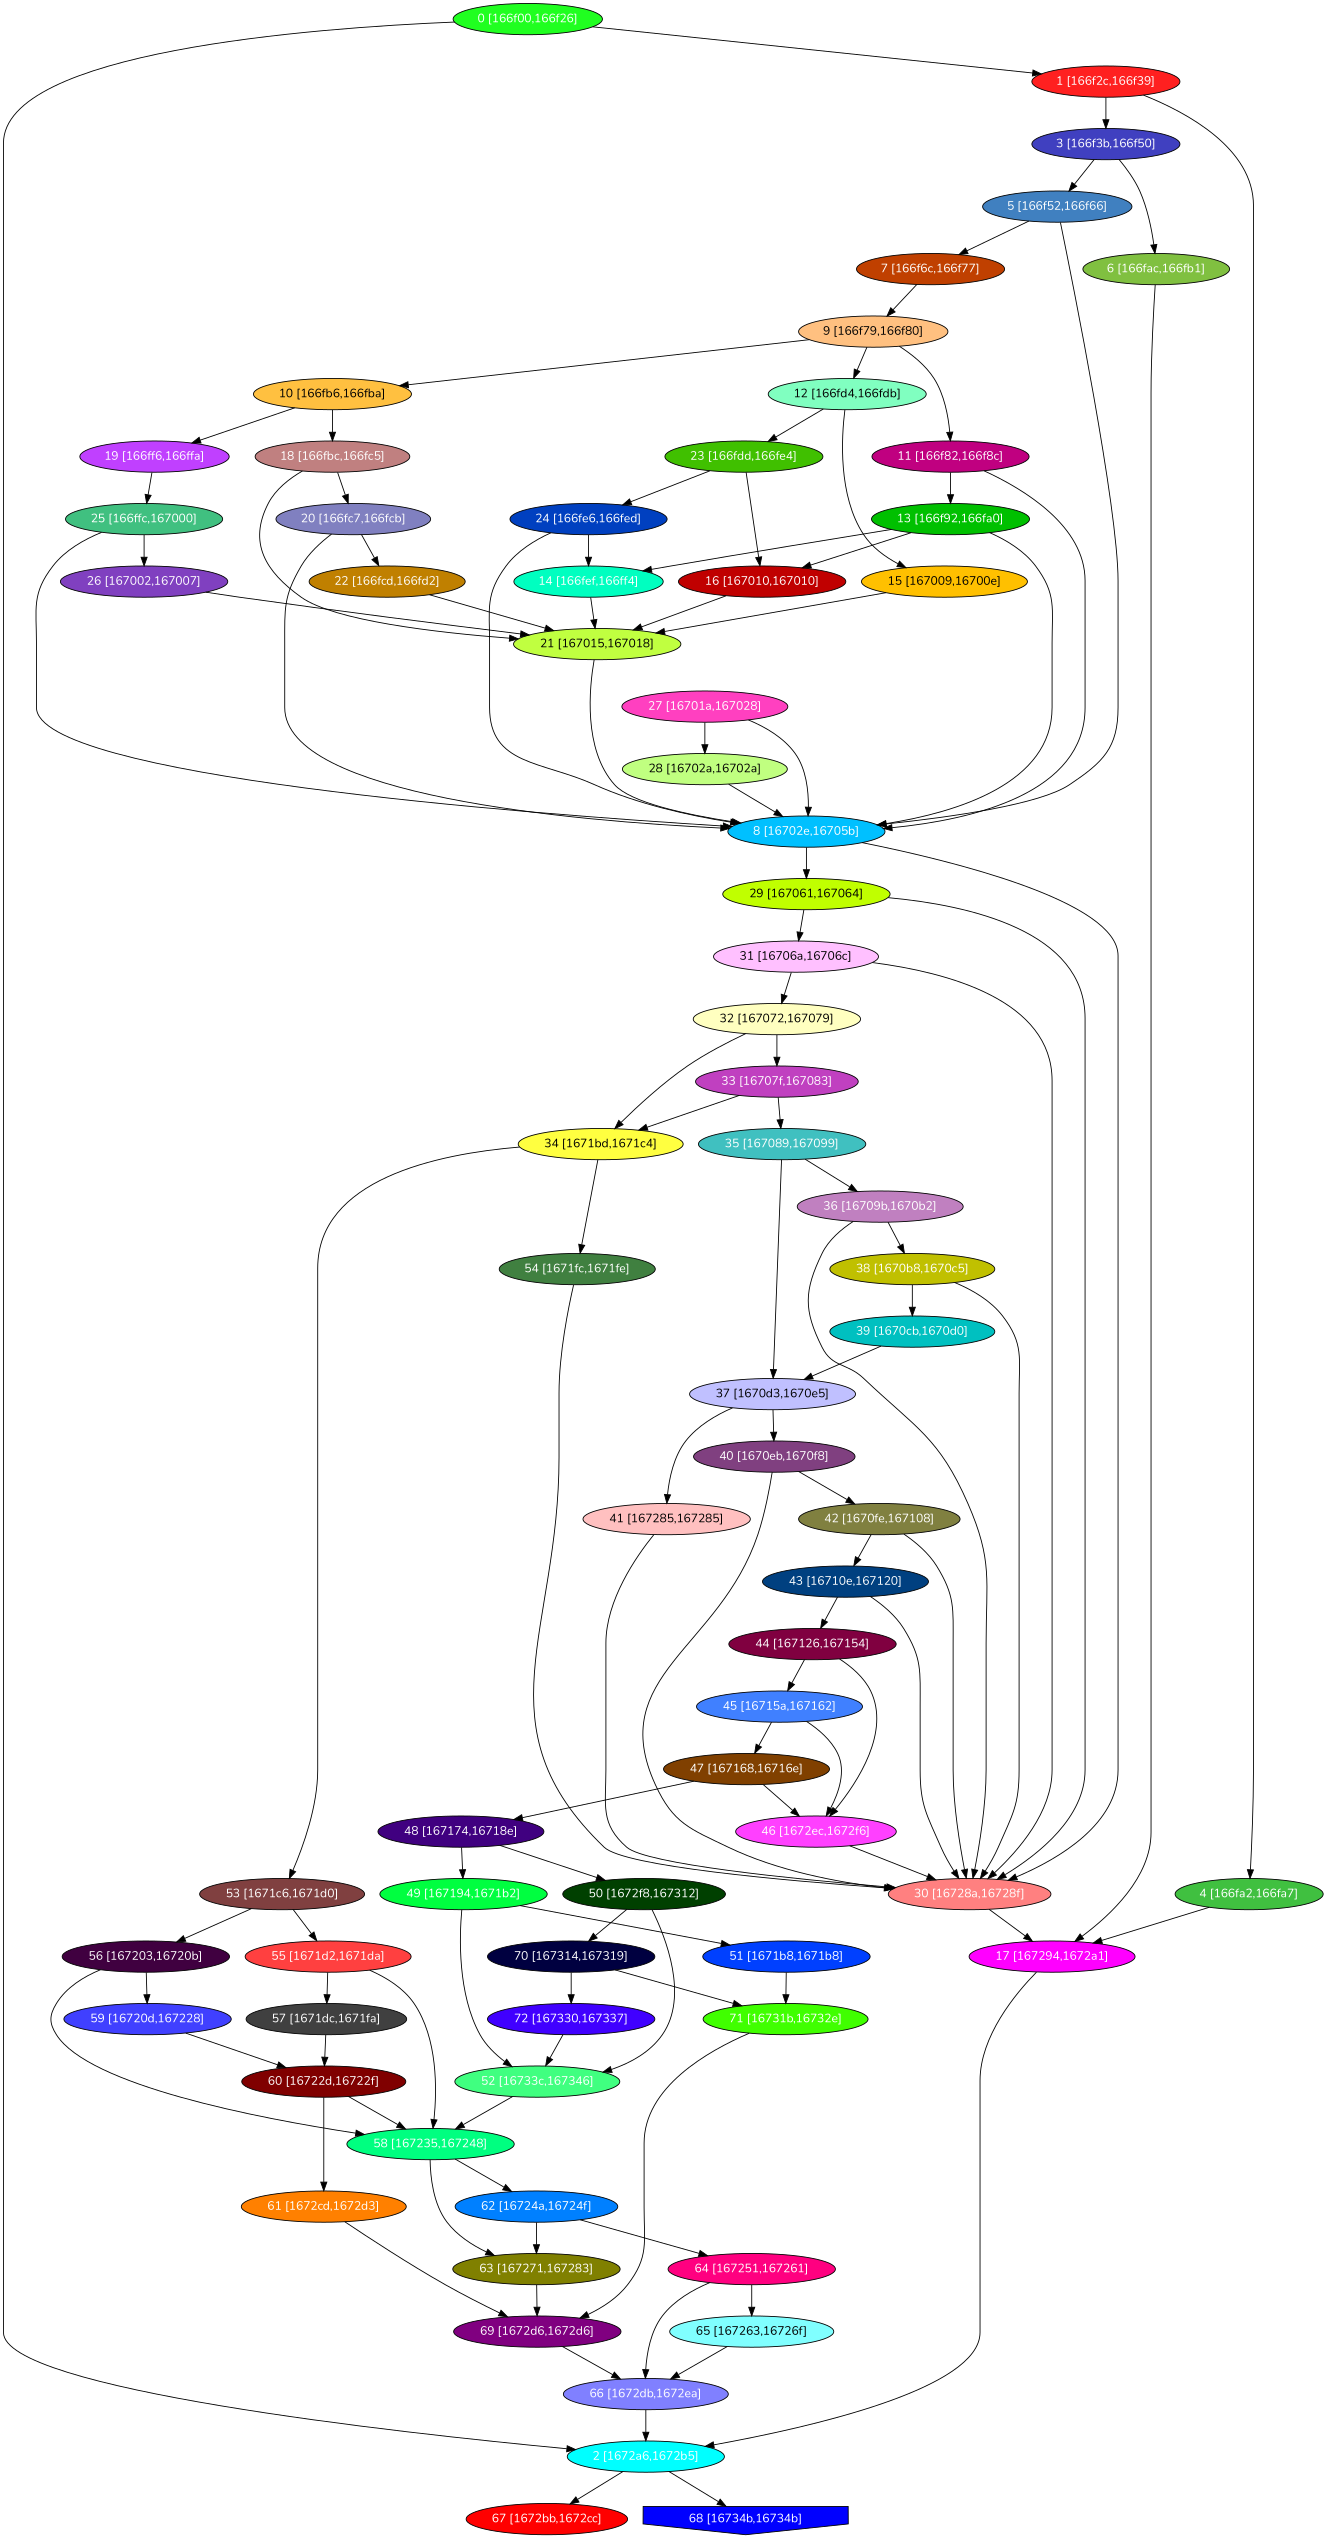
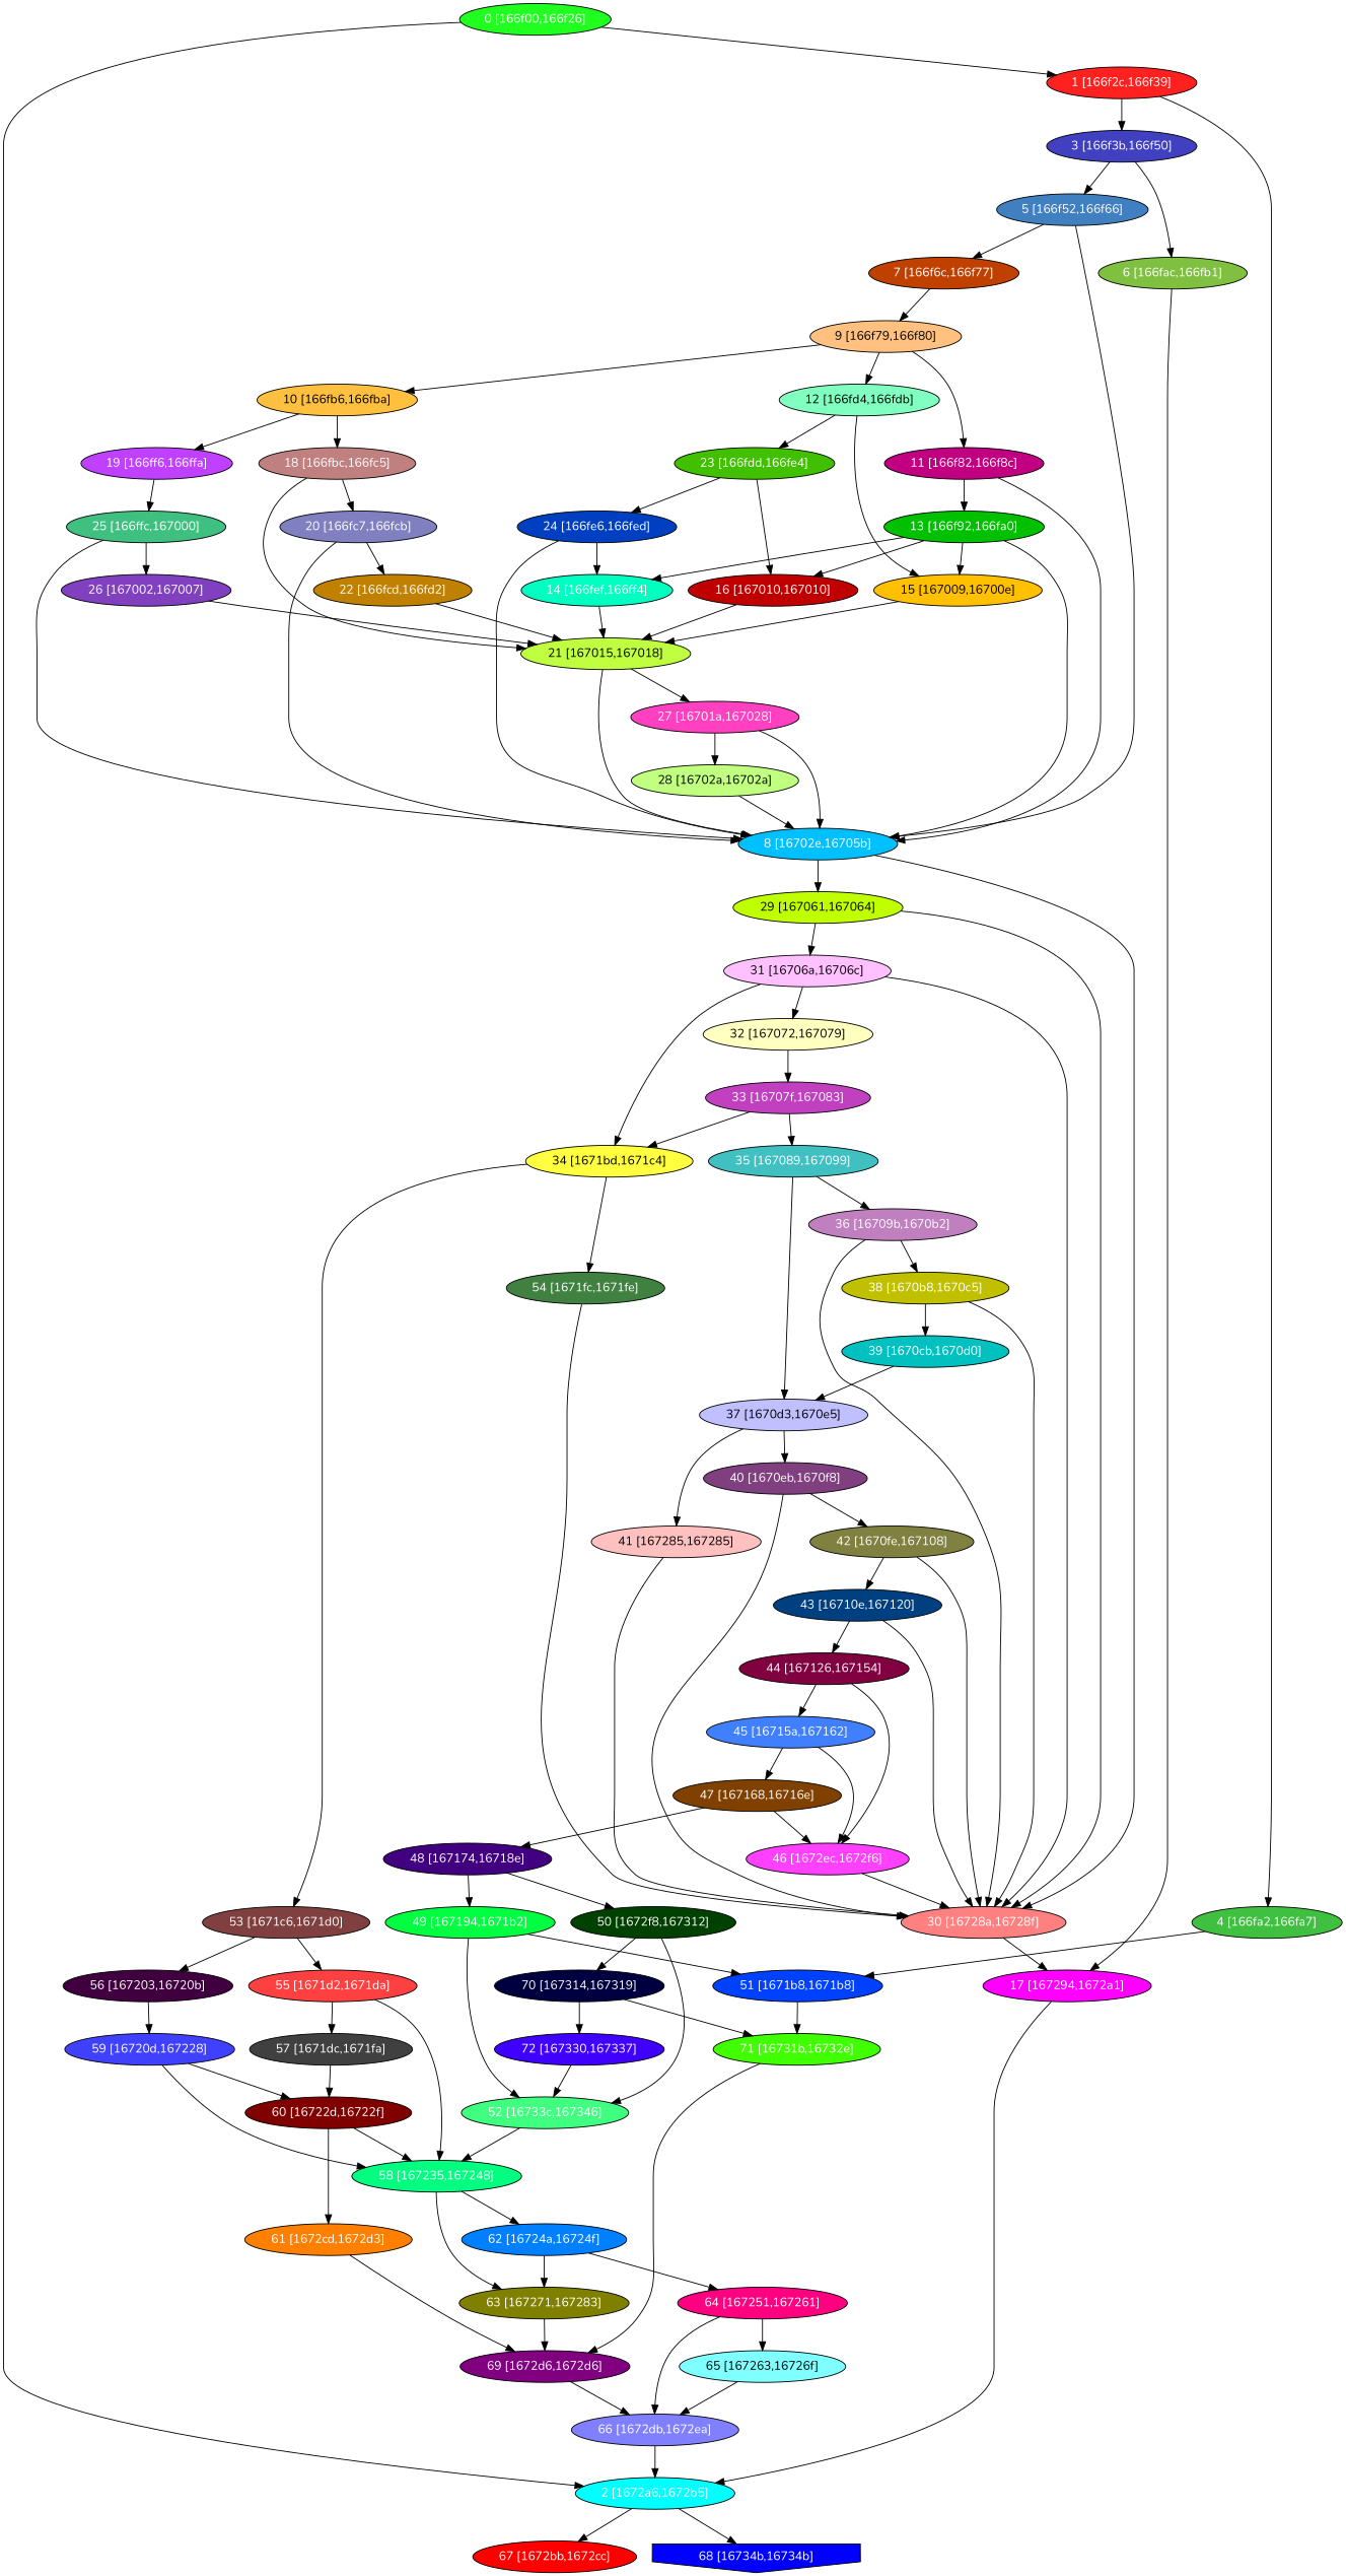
  digraph {
    fontname=Nunito
    node [fontcolor="#ffffff" fontname=Nunito shape=oval style=filled]
    edge [fontname=Nunito]
    n1 [fillcolor="#20FF20" label="0 [166f00,166f26]"]
    n2 [fillcolor="#FF2020" label="1 [166f2c,166f39]"]
    n3 [fillcolor="#00FFFF" label="2 [1672a6,1672b5]"]
    n4 [fillcolor="#4040C0" label="3 [166f3b,166f50]"]
    n5 [fillcolor="#40C040" label="4 [166fa2,166fa7]"]
    n6 [fillcolor="#FF0000" label="67 [1672bb,1672cc]"]
    n7 [fillcolor="#0000FF" label="68 [16734b,16734b]" shape=invhouse]
    n8 [fillcolor="#4080C0" label="5 [166f52,166f66]"]
    n9 [fillcolor="#80C040" label="6 [166fac,166fb1]"]
    n10 [fillcolor="#FF00FF" label="17 [167294,1672a1]"]
    n11 [fillcolor="#C04000" label="7 [166f6c,166f77]"]
    n12 [fillcolor="#00C0FF" label="8 [16702e,16705b]"]
    n13 [fillcolor="#FFC080" fontcolor="#000000" label="9 [166f79,166f80]"]
    n14 [fillcolor="#C0FF00" fontcolor="#000000" label="29 [167061,167064]"]
    n15 [fillcolor="#FF8080" label="30 [16728a,16728f]"]
    n16 [fillcolor="#FFC040" fontcolor="#000000" label="10 [166fb6,166fba]"]
    n17 [fillcolor="#C00080" label="11 [166f82,166f8c]"]
    n18 [fillcolor="#80FFC0" fontcolor="#000000" label="12 [166fd4,166fdb]"]
    n19 [fillcolor="#C08080" label="18 [166fbc,166fc5]"]
    n20 [fillcolor="#C040FF" label="19 [166ff6,166ffa]"]
    n21 [fillcolor="#FFC0FF" fontcolor="#000000" label="31 [16706a,16706c]"]
    n22 [fillcolor="#00C000" label="13 [166f92,166fa0]"]
    n23 [fillcolor="#FFC000" fontcolor="#000000" label="15 [167009,16700e]"]
    n24 [fillcolor="#40C000" label="23 [166fdd,166fe4]"]
    n25 [fillcolor="#C0FF40" fontcolor="#000000" label="21 [167015,167018]"]
    n26 [fillcolor="#8080C0" label="20 [166fc7,166fcb]"]
    n27 [fillcolor="#40C080" label="25 [166ffc,167000]"]
    n28 [fillcolor="#00FFC0" label="14 [166fef,166ff4]"]
    n29 [fillcolor="#C00000" label="16 [167010,167010]"]
    n30 [fillcolor="#0040C0" label="24 [166fe6,166fed]"]
    n31 [fillcolor="#FF40C0" label="27 [16701a,167028]"]
    n32 [fillcolor="#C08000" label="22 [166fcd,166fd2]"]
    n33 [fillcolor="#8040C0" label="26 [167002,167007]"]
    n34 [fillcolor="#C0FF80" fontcolor="#000000" label="28 [16702a,16702a]"]
    n35 [fillcolor="#FFFFC0" fontcolor="#000000" label="32 [167072,167079]"]
    n36 [fillcolor="#C040C0" label="33 [16707f,167083]"]
    n37 [fillcolor="#FFFF40" fontcolor="#000000" label="34 [1671bd,1671c4]"]
    n38 [fillcolor="#40C0C0" label="35 [167089,167099]"]
    n39 [fillcolor="#804040" label="53 [1671c6,1671d0]"]
    n40 [fillcolor="#408040" label="54 [1671fc,1671fe]"]
    n41 [fillcolor="#C080C0" label="36 [16709b,1670b2]"]
    n42 [fillcolor="#C0C0FF" fontcolor="#000000" label="37 [1670d3,1670e5]"]
    n43 [fillcolor="#FF4040" label="55 [1671d2,1671da]"]
    n44 [fillcolor="#400040" label="56 [167203,16720b]"]
    n45 [fillcolor="#C0C000" label="38 [1670b8,1670c5]"]
    n46 [fillcolor="#804080" label="40 [1670eb,1670f8]"]
    n47 [fillcolor="#FFC0C0" fontcolor="#000000" label="41 [167285,167285]"]
    n48 [fillcolor="#00C0C0" label="39 [1670cb,1670d0]"]
    n49 [fillcolor="#808040" label="42 [1670fe,167108]"]
    n50 [fillcolor="#004080" label="43 [16710e,167120]"]
    n51 [fillcolor="#800040" label="44 [167126,167154]"]
    n52 [fillcolor="#4080FF" label="45 [16715a,167162]"]
    n53 [fillcolor="#FF40FF" label="46 [1672ec,1672f6]"]
    n54 [fillcolor="#804000" label="47 [167168,16716e]"]
    n55 [fillcolor="#400080" label="48 [167174,16718e]"]
    n56 [fillcolor="#00FF40" label="49 [167194,1671b2]"]
    n57 [fillcolor="#004000" label="50 [1672f8,167312]"]
    n58 [fillcolor="#0040FF" label="51 [1671b8,1671b8]"]
    n59 [fillcolor="#40FF80" label="52 [16733c,167346]"]
    n60 [fillcolor="#000040" label="70 [167314,167319]"]
    n61 [fillcolor="#40FF00" label="71 [16731b,16732e]"]
    n62 [fillcolor="#00FF80" label="58 [167235,167248]"]
    n63 [fillcolor="#4000FF" label="72 [167330,167337]"]
    n64 [fillcolor="#800080" label="69 [1672d6,1672d6]"]
    n65 [fillcolor="#0080FF" label="62 [16724a,16724f]"]
    n66 [fillcolor="#808000" label="63 [167271,167283]"]
    n67 [fillcolor="#404040" label="57 [1671dc,1671fa]"]
    n68 [fillcolor="#4040FF" label="59 [16720d,167228]"]
    n69 [fillcolor="#800000" label="60 [16722d,16722f]"]
    n70 [fillcolor="#FF8000" label="61 [1672cd,1672d3]"]
    n71 [fillcolor="#FF0080" label="64 [167251,167261]"]
    n72 [fillcolor="#8080FF" label="66 [1672db,1672ea]"]
    n73 [fillcolor="#80FFFF" fontcolor="#000000" label="65 [167263,16726f]"]
    n1 -> n2
    n1 -> n3
    n2 -> n4
    n2 -> n5
    n3 -> n6
    n3 -> n7
    n4 -> n8
    n4 -> n9
-   n5 -> n10
+   n5 -> n58
    n8 -> n11
    n8 -> n12
    n9 -> n10
    n10 -> n3
    n11 -> n13
    n12 -> n14
    n12 -> n15
    n13 -> n16
    n13 -> n17
    n13 -> n18
    n14 -> n15
    n14 -> n21
    n15 -> n10
    n16 -> n19
    n16 -> n20
    n17 -> n12
    n17 -> n22
    n18 -> n23
    n18 -> n24
    n19 -> n25
    n19 -> n26
    n20 -> n27
    n21 -> n15
    n21 -> n35
    n22 -> n12
+   n22 -> n23
    n22 -> n28
    n22 -> n29
    n23 -> n25
    n24 -> n29
    n24 -> n30
    n25 -> n12
+   n25 -> n31
    n26 -> n12
    n26 -> n32
    n27 -> n12
    n27 -> n33
    n28 -> n25
    n29 -> n25
    n30 -> n12
    n30 -> n28
    n31 -> n12
    n31 -> n34
    n32 -> n25
    n33 -> n25
    n34 -> n12
    n35 -> n36
-   n35 -> n37
+   n21 -> n37
    n36 -> n37
    n36 -> n38
    n37 -> n39
    n37 -> n40
    n38 -> n41
    n38 -> n42
    n39 -> n43
    n39 -> n44
    n40 -> n15
    n41 -> n15
    n41 -> n45
    n42 -> n46
    n42 -> n47
    n43 -> n62
    n43 -> n67
-   n44 -> n62
+   n68 -> n62
    n44 -> n68
    n45 -> n15
    n45 -> n48
    n46 -> n15
    n46 -> n49
    n47 -> n15
    n48 -> n42
    n49 -> n15
    n49 -> n50
    n50 -> n15
    n50 -> n51
    n51 -> n52
    n51 -> n53
    n52 -> n53
    n52 -> n54
    n53 -> n15
    n54 -> n53
    n54 -> n55
    n55 -> n56
    n55 -> n57
    n56 -> n58
    n56 -> n59
    n57 -> n59
    n57 -> n60
    n58 -> n61
    n59 -> n62
    n60 -> n61
    n60 -> n63
    n61 -> n64
    n62 -> n65
    n62 -> n66
    n63 -> n59
    n64 -> n72
    n65 -> n66
    n65 -> n71
    n66 -> n64
    n67 -> n69
    n68 -> n69
    n69 -> n62
    n69 -> n70
    n70 -> n64
    n71 -> n72
    n71 -> n73
    n72 -> n3
    n73 -> n72
  }
